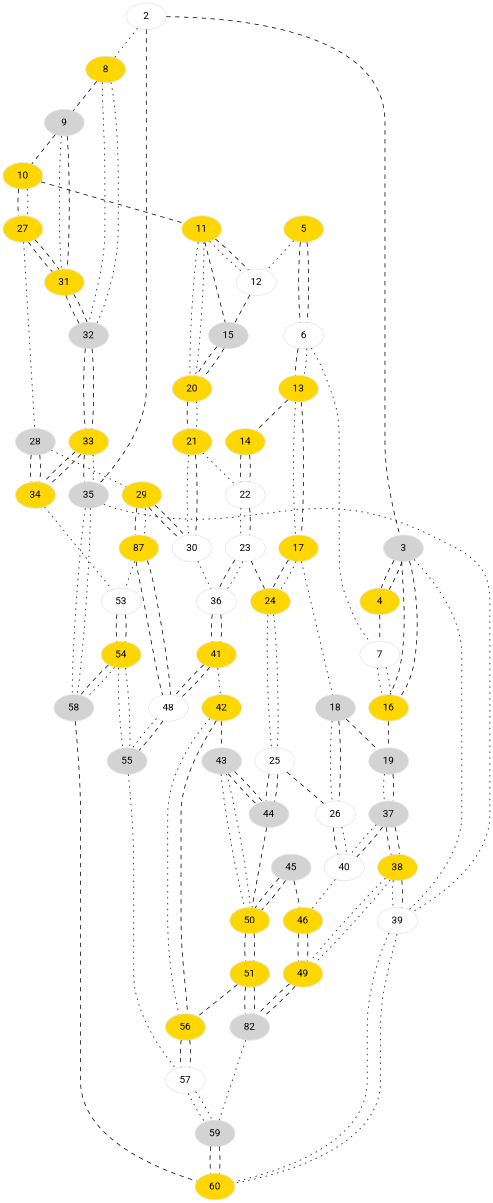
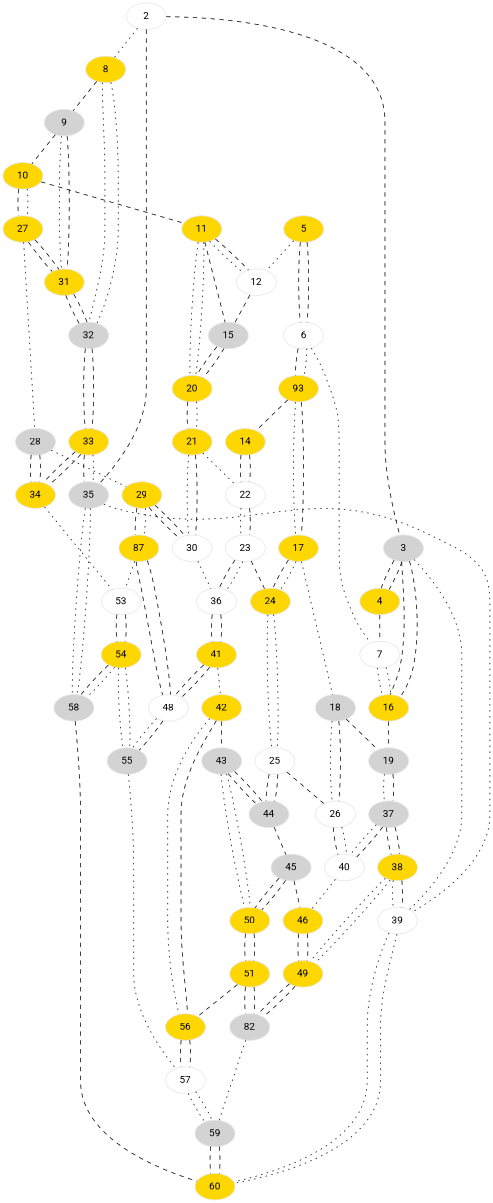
  graph {
    fontname=Roboto
    node [color=gray90 fillcolor=gold fontname=Roboto style=filled]
    edge [fontname=Roboto style=dashed]
    2 [fillcolor=white]
    3 [fillcolor=lightgrey]
    8
    35 [fillcolor=lightgrey]
    6 [fillcolor=white]
    5
    12 [fillcolor=white]
    4
    16
    39 [fillcolor=white]
    9 [fillcolor=lightgrey]
    32 [fillcolor=lightgrey]
    58 [fillcolor=lightgrey]
    7 [fillcolor=white]
    19 [fillcolor=lightgrey]
    60
-   13
+   13 [label=93]
    15 [fillcolor=lightgrey]
    14
    17
    10
    31
    33
    11
    27
    20
    28 [fillcolor=lightgrey]
    21
    22 [fillcolor=white]
    18 [fillcolor=lightgrey]
    24
    23 [fillcolor=white]
    37 [fillcolor=lightgrey]
    26 [fillcolor=white]
    25 [fillcolor=white]
    40 [fillcolor=white]
    38
    30 [fillcolor=white]
    36 [fillcolor=white]
    41
    44 [fillcolor=lightgrey]
    45 [fillcolor=lightgrey]
    46
    29
    34
    n46 [label=87]
    53 [fillcolor=white]
    48 [fillcolor=white]
    54
    42
    49
    n52 [fillcolor=lightgrey label=82]
    43 [fillcolor=lightgrey]
    56
    55 [fillcolor=lightgrey]
    50
    57 [fillcolor=white]
    51
    59 [fillcolor=lightgrey]
    2 -- 3
    2 -- 8 [style=dotted]
    2 -- 35
    3 -- 4
    3 -- 4
    3 -- 16
    3 -- 16
    3 -- 39 [style=dotted]
    8 -- 9
    8 -- 32 [style=dotted]
    8 -- 32 [style=dotted]
    35 -- 39 [style=dotted]
    35 -- 58 [style=dotted]
    35 -- 58 [style=dotted]
    6 -- 7 [style=dotted]
    6 -- 13
    6 -- 13 [style=dotted]
    5 -- 6
    5 -- 6
    5 -- 12 [style=dotted]
    12 -- 15
    4 -- 7
    16 -- 19
    39 -- 60 [style=dotted]
    39 -- 60 [style=dotted]
    9 -- 10
    9 -- 31 [style=dotted]
    9 -- 31
    32 -- 33
    32 -- 33
    58 -- 60
    7 -- 16 [style=dotted]
    7 -- 16 [style=dotted]
    19 -- 37 [style=dotted]
    19 -- 37
    13 -- 14
    13 -- 17 [style=dotted]
    13 -- 17
    15 -- 20
    15 -- 20
    14 -- 22
    14 -- 22
    17 -- 18 [style=dotted]
    17 -- 24
    17 -- 24 [style=dotted]
    10 -- 11
    10 -- 27
    10 -- 27 [style=dotted]
    31 -- 32
    31 -- 32
    33 -- 35
    33 -- 35 [style=dotted]
    33 -- 34
    33 -- 34
    11 -- 12 [style=dotted]
    11 -- 12
    11 -- 15
    11 -- 20 [style=dotted]
    11 -- 20 [style=dotted]
    27 -- 31
    27 -- 31
    27 -- 28 [style=dotted]
    20 -- 21
    20 -- 21 [style=dotted]
    28 -- 29 [style=dotted]
    28 -- 34
    28 -- 34
    21 -- 22 [style=dotted]
    21 -- 30 [style=dotted]
    21 -- 30
    22 -- 23 [style=dotted]
    22 -- 23
    18 -- 19
    18 -- 26 [style=dotted]
    18 -- 26
    24 -- 25 [style=dotted]
    24 -- 25 [style=dotted]
    23 -- 24
    23 -- 36
    23 -- 36 [style=dotted]
    37 -- 40 [style=dotted]
    37 -- 40
    37 -- 38
    37 -- 38
    26 -- 40
    26 -- 40 [style=dotted]
    25 -- 26
    25 -- 44
    25 -- 44
    40 -- 46 [style=dotted]
    38 -- 39 [style=dotted]
    38 -- 39
    38 -- 49 [style=dotted]
    38 -- 49 [style=dotted]
    30 -- 36 [style=dotted]
    36 -- 41
    36 -- 41
    41 -- 48
    41 -- 48
    41 -- 42 [style=dotted]
-   44 -- 50
+   44 -- 45
    45 -- 46
    45 -- 50
    45 -- 50
    46 -- 49
    46 -- 49
    29 -- 30
    29 -- 30
    29 -- n46
    29 -- n46 [style=dotted]
    34 -- 53 [style=dotted]
    n46 -- 53 [style=dotted]
    n46 -- 48
    n46 -- 48
    53 -- 54
    53 -- 54
    48 -- 55 [style=dotted]
    48 -- 55
    54 -- 58
    54 -- 58 [style=dotted]
    54 -- 55 [style=dotted]
    54 -- 55 [style=dotted]
    42 -- 43
    42 -- 56 [style=dotted]
    42 -- 56
    49 -- n52
    49 -- n52
    n52 -- 59 [style=dotted]
    43 -- 44
    43 -- 44
    43 -- 50 [style=dotted]
    43 -- 50 [style=dotted]
    56 -- 57
    56 -- 57
    55 -- 57 [style=dotted]
    50 -- 51
    50 -- 51
    57 -- 59 [style=dotted]
    57 -- 59 [style=dotted]
    51 -- n52
    51 -- n52
    51 -- 56
    59 -- 60
    59 -- 60
  }
